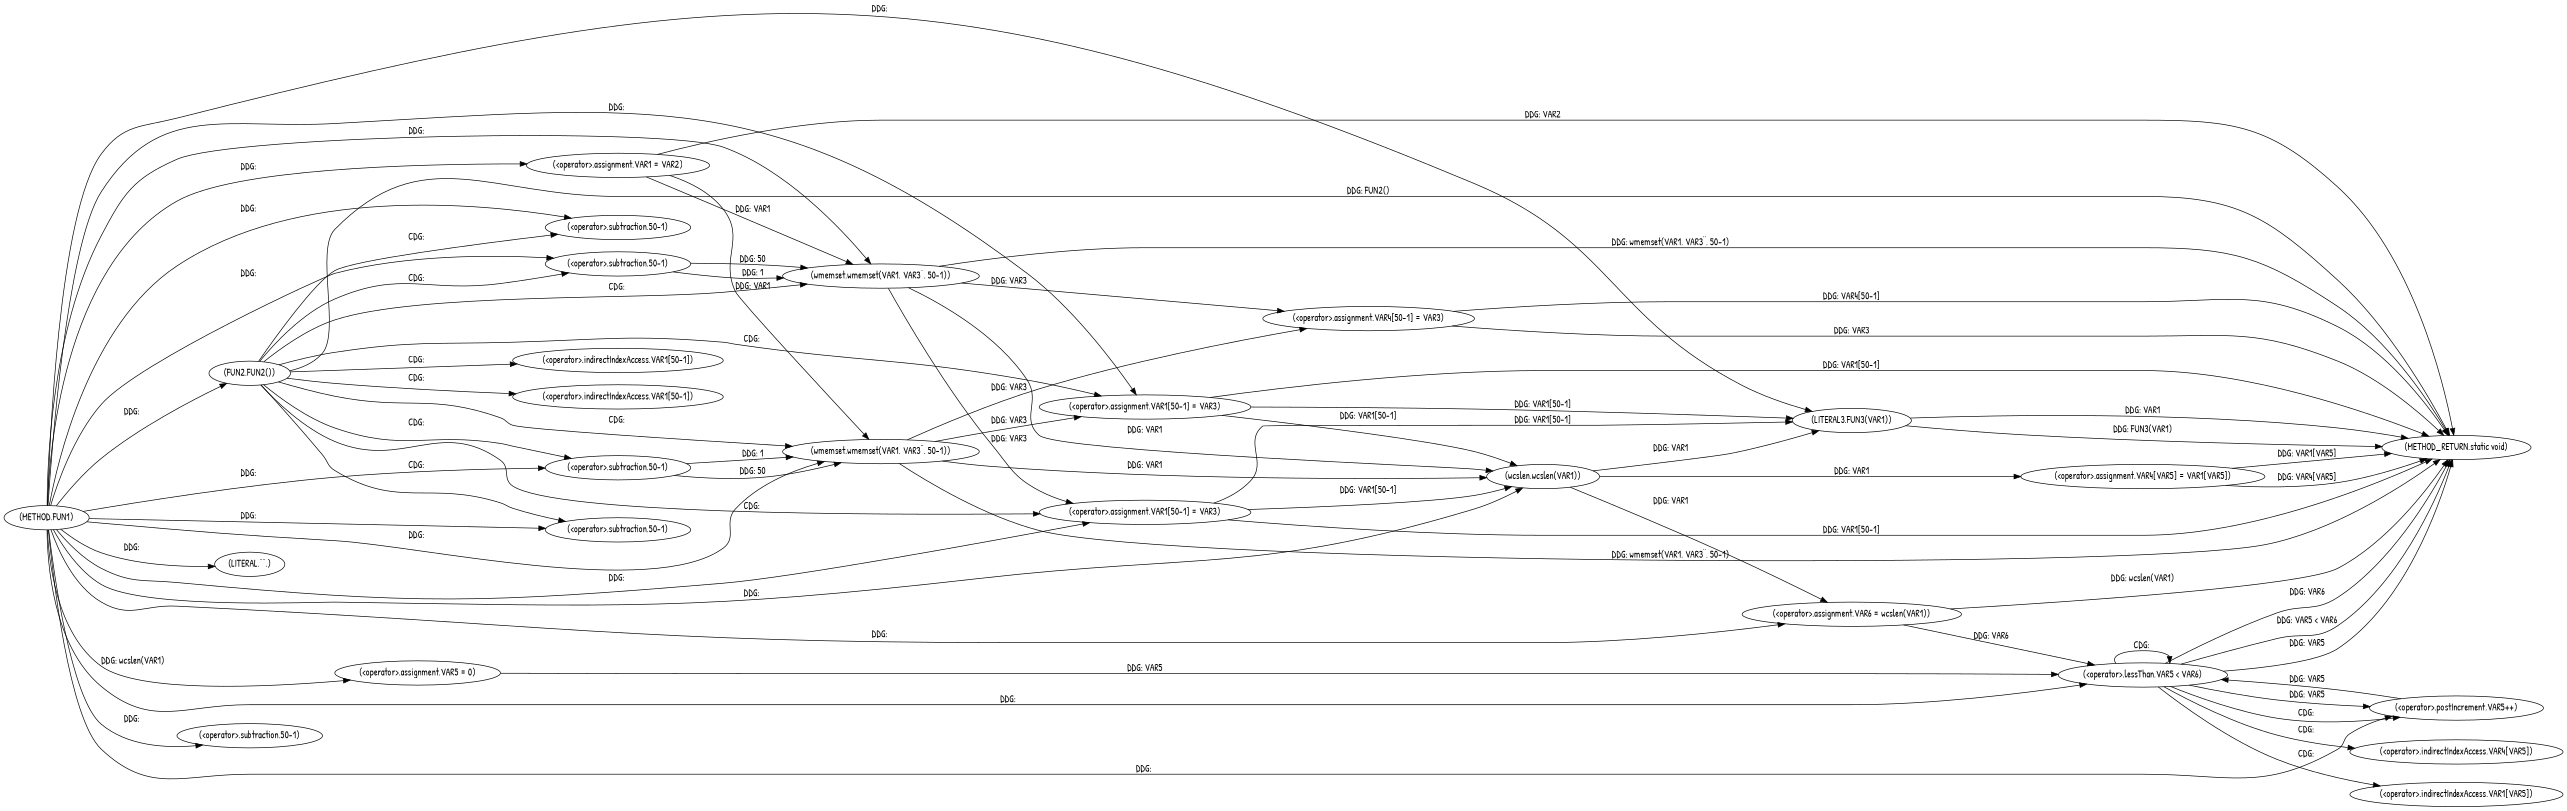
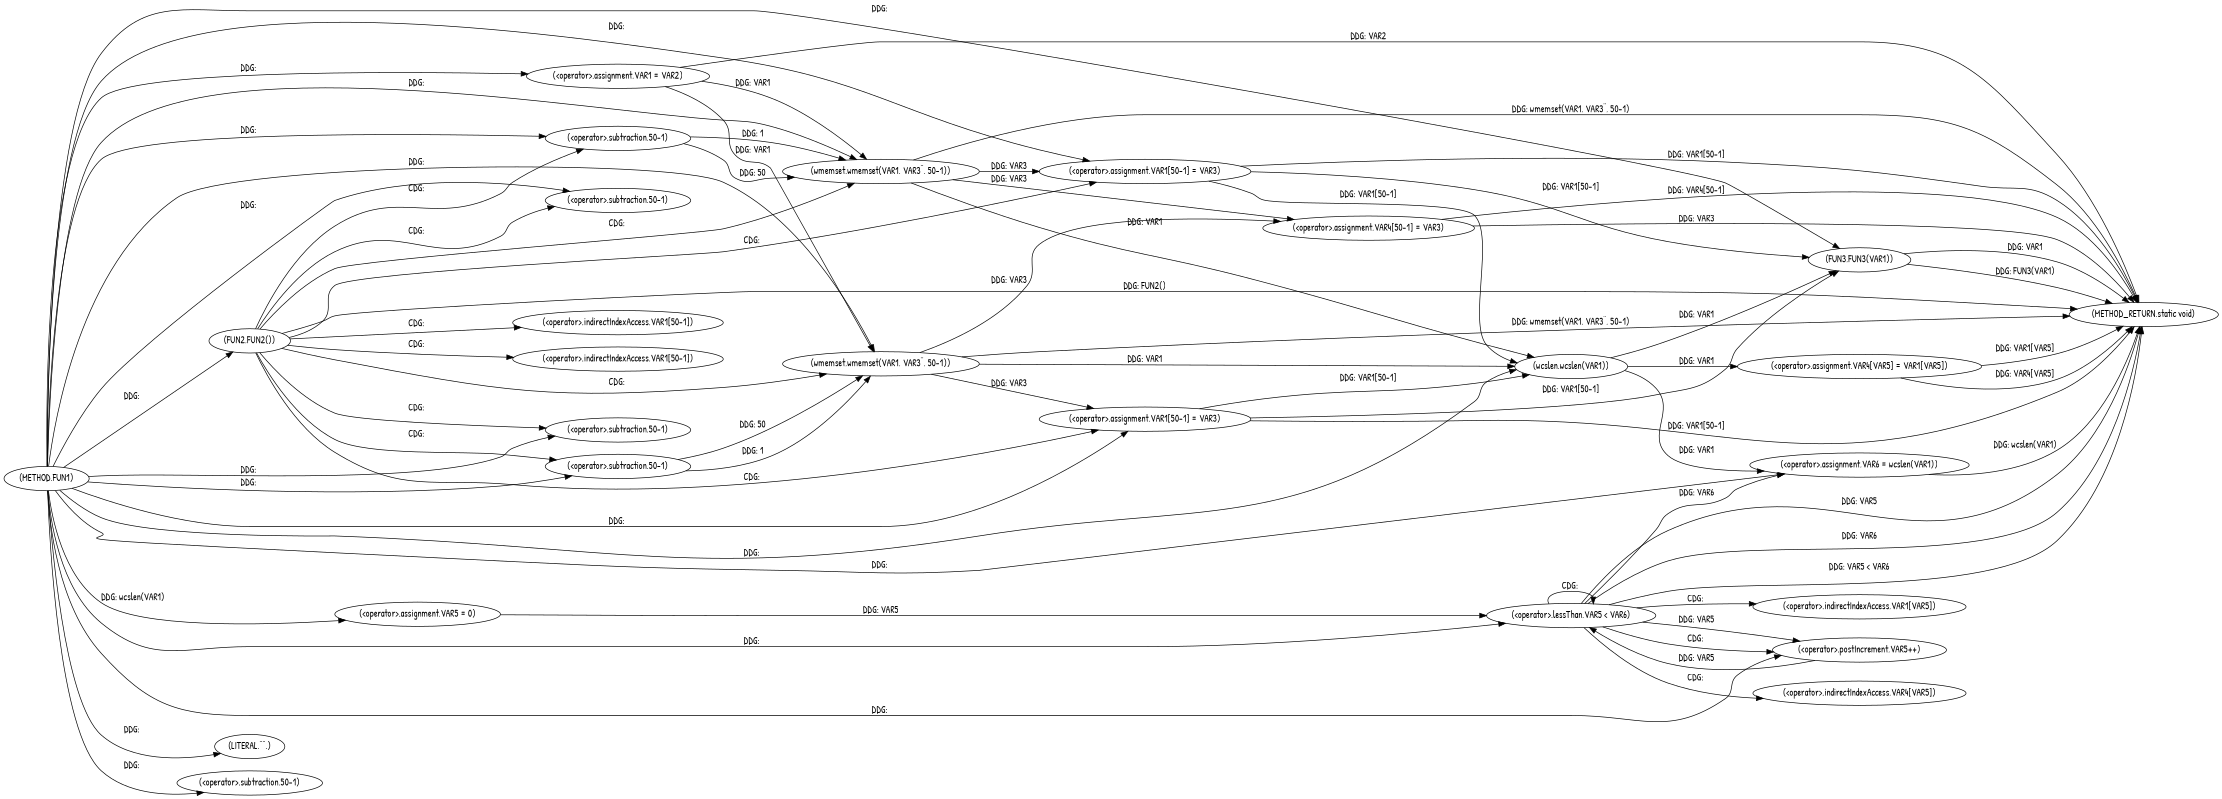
  digraph {
    fontname="Patrick Hand"
    rankdir=LR
    node [fontname="Patrick Hand"]
    edge [fontname="Patrick Hand"]
    n1 [label="(METHOD,FUN1)"]
    n2 [label="(<operator>.assignment,VAR1 = VAR2)"]
    n3 [label="(FUN2,FUN2())"]
    n4 [label="(wmemset,wmemset(VAR1, VAR3'', 50-1))"]
    n5 [label="(<operator>.subtraction,50-1)"]
    n6 [label="(<operator>.assignment,VAR1[50-1] = VAR3)"]
    n7 [label="(<operator>.subtraction,50-1)"]
    n8 [label="(wmemset,wmemset(VAR1, VAR3'', 50-1))"]
    n9 [label="(<operator>.subtraction,50-1)"]
    n10 [label="(<operator>.assignment,VAR1[50-1] = VAR3)"]
    n11 [label="(<operator>.subtraction,50-1)"]
    n12 [label="(LITERAL,\"\",)"]
    n13 [label="(<operator>.assignment,VAR6 = wcslen(VAR1))"]
    n14 [label="(wcslen,wcslen(VAR1))"]
    n15 [label="(<operator>.assignment,VAR5 = 0)"]
    n16 [label="(<operator>.lessThan,VAR5 < VAR6)"]
    n17 [label="(<operator>.postIncrement,VAR5++)"]
    n18 [label="(<operator>.subtraction,50-1)"]
-   n19 [label="(LITERAL3,FUN3(VAR1))"]
+   n19 [label="(FUN3,FUN3(VAR1))"]
    n20 [label="(METHOD_RETURN,static void)"]
    n21 [label="(<operator>.indirectIndexAccess,VAR1[50-1])"]
    n22 [label="(<operator>.indirectIndexAccess,VAR1[50-1])"]
    n23 [label="(<operator>.assignment,VAR4[50-1] = VAR3)"]
    n24 [label="(<operator>.assignment,VAR4[VAR5] = VAR1[VAR5])"]
    n25 [label="(<operator>.indirectIndexAccess,VAR4[VAR5])"]
    n26 [label="(<operator>.indirectIndexAccess,VAR1[VAR5])"]
    n1 -> n2 [label="DDG: "]
    n1 -> n3 [label="DDG: "]
    n1 -> n4 [label="DDG: "]
    n1 -> n5 [label="DDG: "]
    n1 -> n6 [label="DDG: "]
    n1 -> n7 [label="DDG: "]
    n1 -> n8 [label="DDG: "]
    n1 -> n9 [label="DDG: "]
    n1 -> n10 [label="DDG: "]
    n1 -> n11 [label="DDG: "]
    n1 -> n12 [label="DDG: "]
    n1 -> n13 [label="DDG: "]
    n1 -> n14 [label="DDG: "]
    n1 -> n15 [label="DDG: wcslen(VAR1)"]
    n1 -> n16 [label="DDG: "]
    n1 -> n17 [label="DDG: "]
    n1 -> n18 [label="DDG: "]
    n1 -> n19 [label="DDG: "]
    n2 -> n4 [label="DDG: VAR1"]
    n2 -> n8 [label="DDG: VAR1"]
    n2 -> n20 [label="DDG: VAR2"]
    n3 -> n4 [label="CDG: "]
    n3 -> n5 [label="CDG: "]
    n3 -> n6 [label="CDG: "]
    n3 -> n7 [label="CDG: "]
    n3 -> n8 [label="CDG: "]
    n3 -> n9 [label="CDG: "]
    n3 -> n10 [label="CDG: "]
    n3 -> n11 [label="CDG: "]
    n3 -> n20 [label="DDG: FUN2()"]
    n3 -> n21 [label="CDG: "]
    n3 -> n22 [label="CDG: "]
    n4 -> n6 [label="DDG: VAR3"]
    n4 -> n14 [label="DDG: VAR1"]
    n4 -> n20 [label="DDG: wmemset(VAR1, VAR3'', 50-1)"]
    n4 -> n23 [label="DDG: VAR3"]
    n5 -> n4 [label="DDG: 50"]
    n5 -> n4 [label="DDG: 1"]
    n6 -> n14 [label="DDG: VAR1[50-1]"]
    n6 -> n19 [label="DDG: VAR1[50-1]"]
    n6 -> n20 [label="DDG: VAR1[50-1]"]
    n8 -> n10 [label="DDG: VAR3"]
    n8 -> n14 [label="DDG: VAR1"]
    n8 -> n20 [label="DDG: wmemset(VAR1, VAR3'', 50-1)"]
    n8 -> n23 [label="DDG: VAR3"]
    n9 -> n8 [label="DDG: 50"]
    n9 -> n8 [label="DDG: 1"]
    n10 -> n14 [label="DDG: VAR1[50-1]"]
    n10 -> n19 [label="DDG: VAR1[50-1]"]
    n10 -> n20 [label="DDG: VAR1[50-1]"]
-   n13 -> n16 [label="DDG: VAR6"]
+   n16 -> n13 [label="DDG: VAR6"]
    n13 -> n20 [label="DDG: wcslen(VAR1)"]
    n14 -> n13 [label="DDG: VAR1"]
    n14 -> n19 [label="DDG: VAR1"]
    n14 -> n24 [label="DDG: VAR1"]
    n15 -> n16 [label="DDG: VAR5"]
    n16 -> n16 [label="CDG: "]
    n16 -> n17 [label="DDG: VAR5"]
    n16 -> n17 [label="CDG: "]
    n16 -> n20 [label="DDG: VAR5"]
    n16 -> n20 [label="DDG: VAR6"]
    n16 -> n20 [label="DDG: VAR5 < VAR6"]
    n16 -> n25 [label="CDG: "]
    n16 -> n26 [label="CDG: "]
    n17 -> n16 [label="DDG: VAR5"]
    n19 -> n20 [label="DDG: VAR1"]
    n19 -> n20 [label="DDG: FUN3(VAR1)"]
    n23 -> n20 [label="DDG: VAR4[50-1]"]
    n23 -> n20 [label="DDG: VAR3"]
    n24 -> n20 [label="DDG: VAR4[VAR5]"]
    n24 -> n20 [label="DDG: VAR1[VAR5]"]
  }
